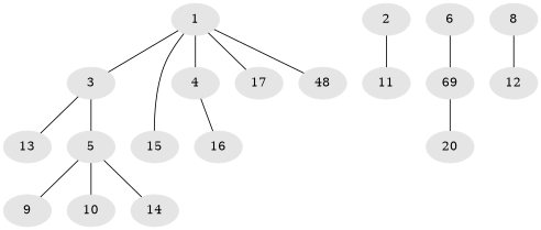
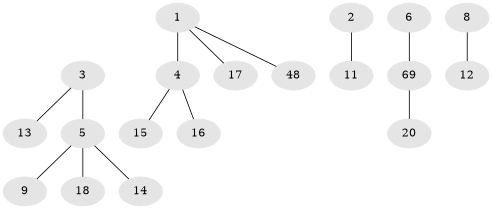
  graph {
    node [color=gray90 style=filled]
    1
    3
    4
    15
    17
    n6 [label=48]
    2
    11
    13
    5
    16
    n12 [label=69]
    6
    9
-   10
+   10 [label=18]
    14
    20
    8
    12
-   1 -- 3
    1 -- 4
-   1 -- 15
+   4 -- 15
    1 -- 17
    1 -- n6
    3 -- 13
    3 -- 5
    4 -- 16
    2 -- 11
    5 -- 9
    5 -- 10
    5 -- 14
    n12 -- 20
    6 -- n12
    8 -- 12
  }
